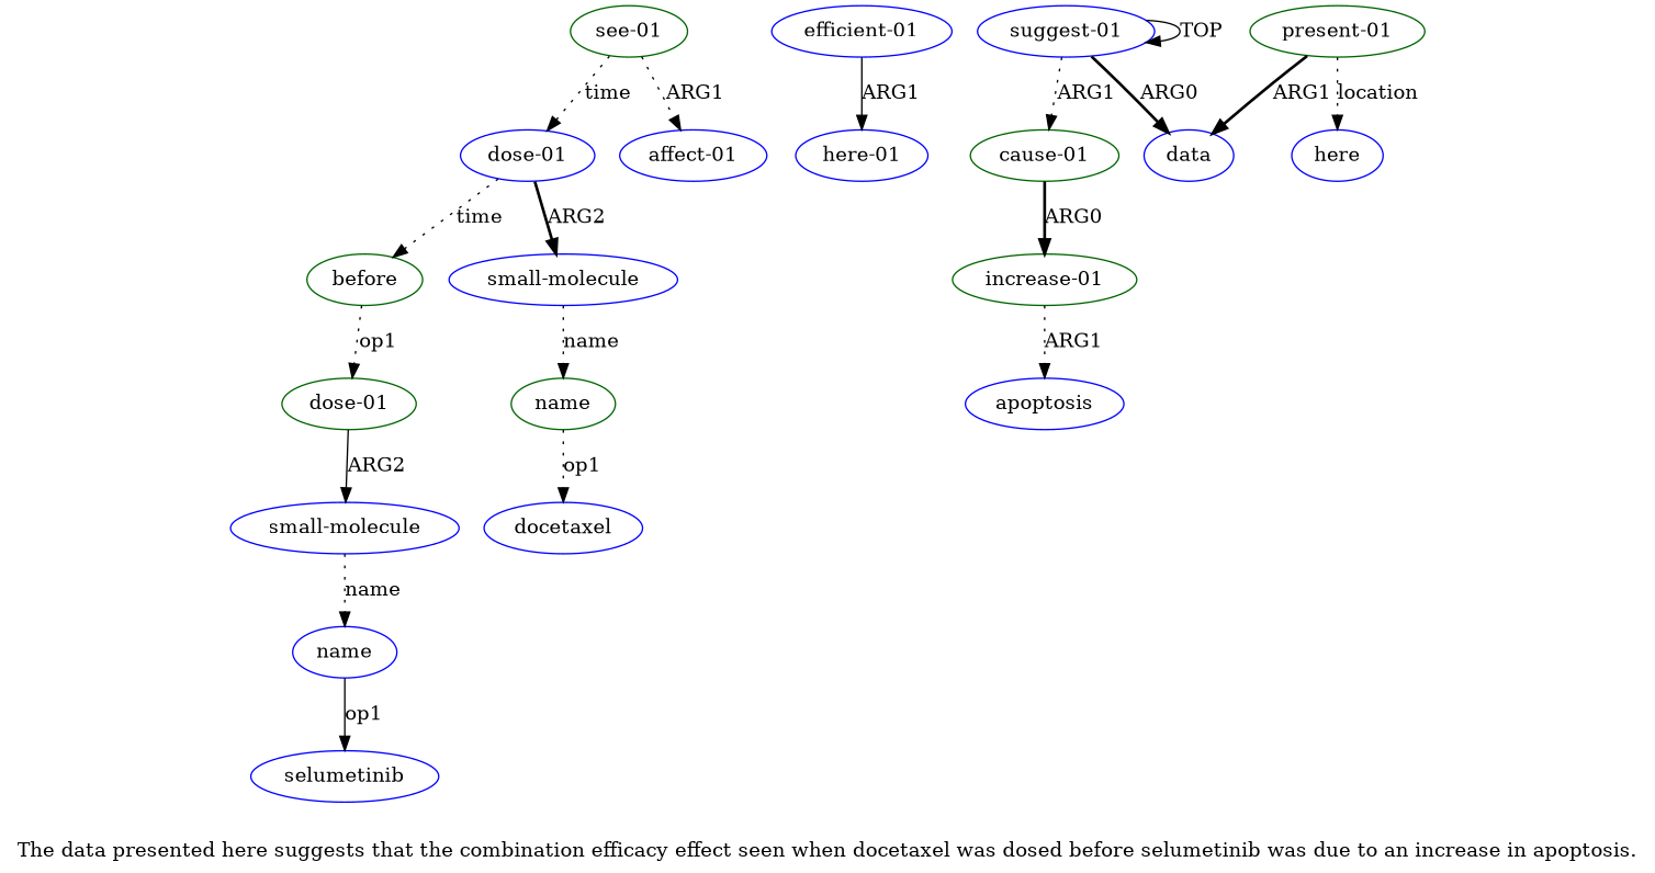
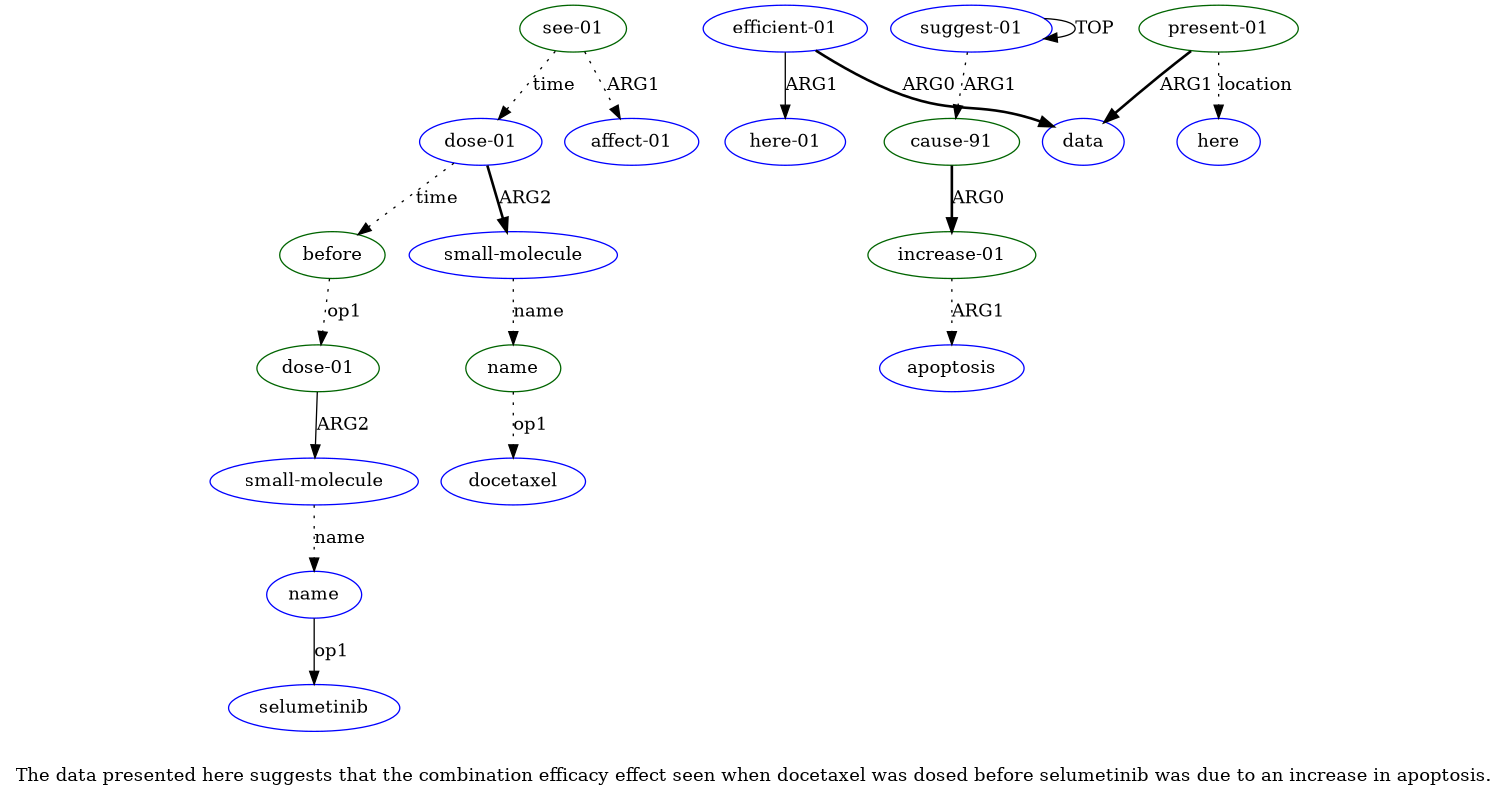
  digraph {
    label="The data presented here suggests that the combination efficacy effect seen when docetaxel was dosed before selumetinib was due to an increase in apoptosis."
    node [color=blue gold_ind=-1 gold_label="dose-01" test_ind=-1 test_label="dose-01"]
    edge [color=black gold_label=ARG1 style=dotted test_label=ARG1]
    n1 [color=darkgreen gold_ind=15 label="dose-01" test_ind=15]
    n2 [gold_ind=16 gold_label="small-molecule" label="small-molecule" test_ind=16 test_label="small-molecule"]
    n3 [gold_ind=17 gold_label=name label=name test_ind=17 test_label=name]
    n4 [gold_label=selumetinib label=selumetinib test_label=selumetinib]
    n5 [color=darkgreen gold_ind=14 gold_label=before label=before test_ind=14 test_label=before]
    n6 [gold_ind=11 label="dose-01" test_ind=11]
    n7 [gold_ind=12 gold_label="small-molecule" label="small-molecule" test_ind=12 test_label="small-molecule"]
    n8 [color=darkgreen gold_ind=13 gold_label=name label=name test_ind=13 test_label=name]
    n9 [gold_label=docetaxel label=docetaxel test_label=docetaxel]
    n10 [color=darkgreen gold_ind=10 gold_label="see-01" label="see-01" test_ind=10 test_label="see-01"]
    n11 [gold_ind=7 gold_label="affect-01" label="affect-01" test_ind=7 test_label="affect-01"]
    n12 [gold_ind=8 gold_label="efficient-01" label="efficient-01" test_ind=8 test_label="efficient-01"]
    n13 [gold_ind=9 gold_label="combine-01" label="here-01" test_ind=9 test_label="combine-01"]
    n14 [gold_ind=1 gold_label=data label=data test_ind=1 test_label=data]
    n15 [gold_ind=0 gold_label="suggest-01" label="suggest-01" test_ind=0 test_label="suggest-01"]
-   n16 [color=darkgreen gold_ind=4 gold_label="cause-01" label="cause-01" test_ind=4 test_label="cause-01"]
+   n16 [color=darkgreen gold_ind=4 gold_label="cause-01" label="cause-91" test_ind=4 test_label="cause-01"]
    n17 [color=darkgreen gold_ind=5 gold_label="increase-01" label="increase-01" test_ind=5 test_label="increase-01"]
    n18 [gold_ind=6 gold_label=apoptosis label=apoptosis test_ind=6 test_label=apoptosis]
    n19 [gold_ind=3 gold_label=here label=here test_ind=3 test_label=here]
    n20 [color=darkgreen gold_ind=2 gold_label="present-01" label="present-01" test_ind=2 test_label="present-01"]
    n1 -> n2 [gold_label=ARG2 label=ARG2 style=solid test_label=ARG2]
    n2 -> n3 [gold_label=name label=name test_label=name]
    n3 -> n4 [gold_label=op1 label=op1 style=solid test_label=op1]
    n5 -> n1 [gold_label=op1 label=op1 test_label=op1]
    n6 -> n5 [gold_label=time label=time test_label=time]
    n6 -> n7 [gold_label=ARG2 label=ARG2 style=bold test_label=ARG2]
    n7 -> n8 [gold_label=name label=name test_label=name]
    n8 -> n9 [gold_label=op1 label=op1 test_label=op1]
    n10 -> n6 [gold_label=time label=time test_label=time]
    n10 -> n11 [label=ARG1]
    n12 -> n13 [label=ARG1 style=solid]
-   n15 -> n14 [gold_label=ARG0 label=ARG0 style=bold test_label=ARG0]
+   n12 -> n14 [gold_label=ARG0 label=ARG0 style=bold test_label=ARG0]
    n15 -> n15 [gold_label=TOP label=TOP style=solid test_label=TOP]
    n15 -> n16 [label=ARG1]
    n16 -> n17 [gold_label=ARG0 label=ARG0 style=bold test_label=ARG0]
    n17 -> n18 [label=ARG1]
    n20 -> n14 [label=ARG1 style=bold]
    n20 -> n19 [gold_label=location label=location test_label=location]
  }
